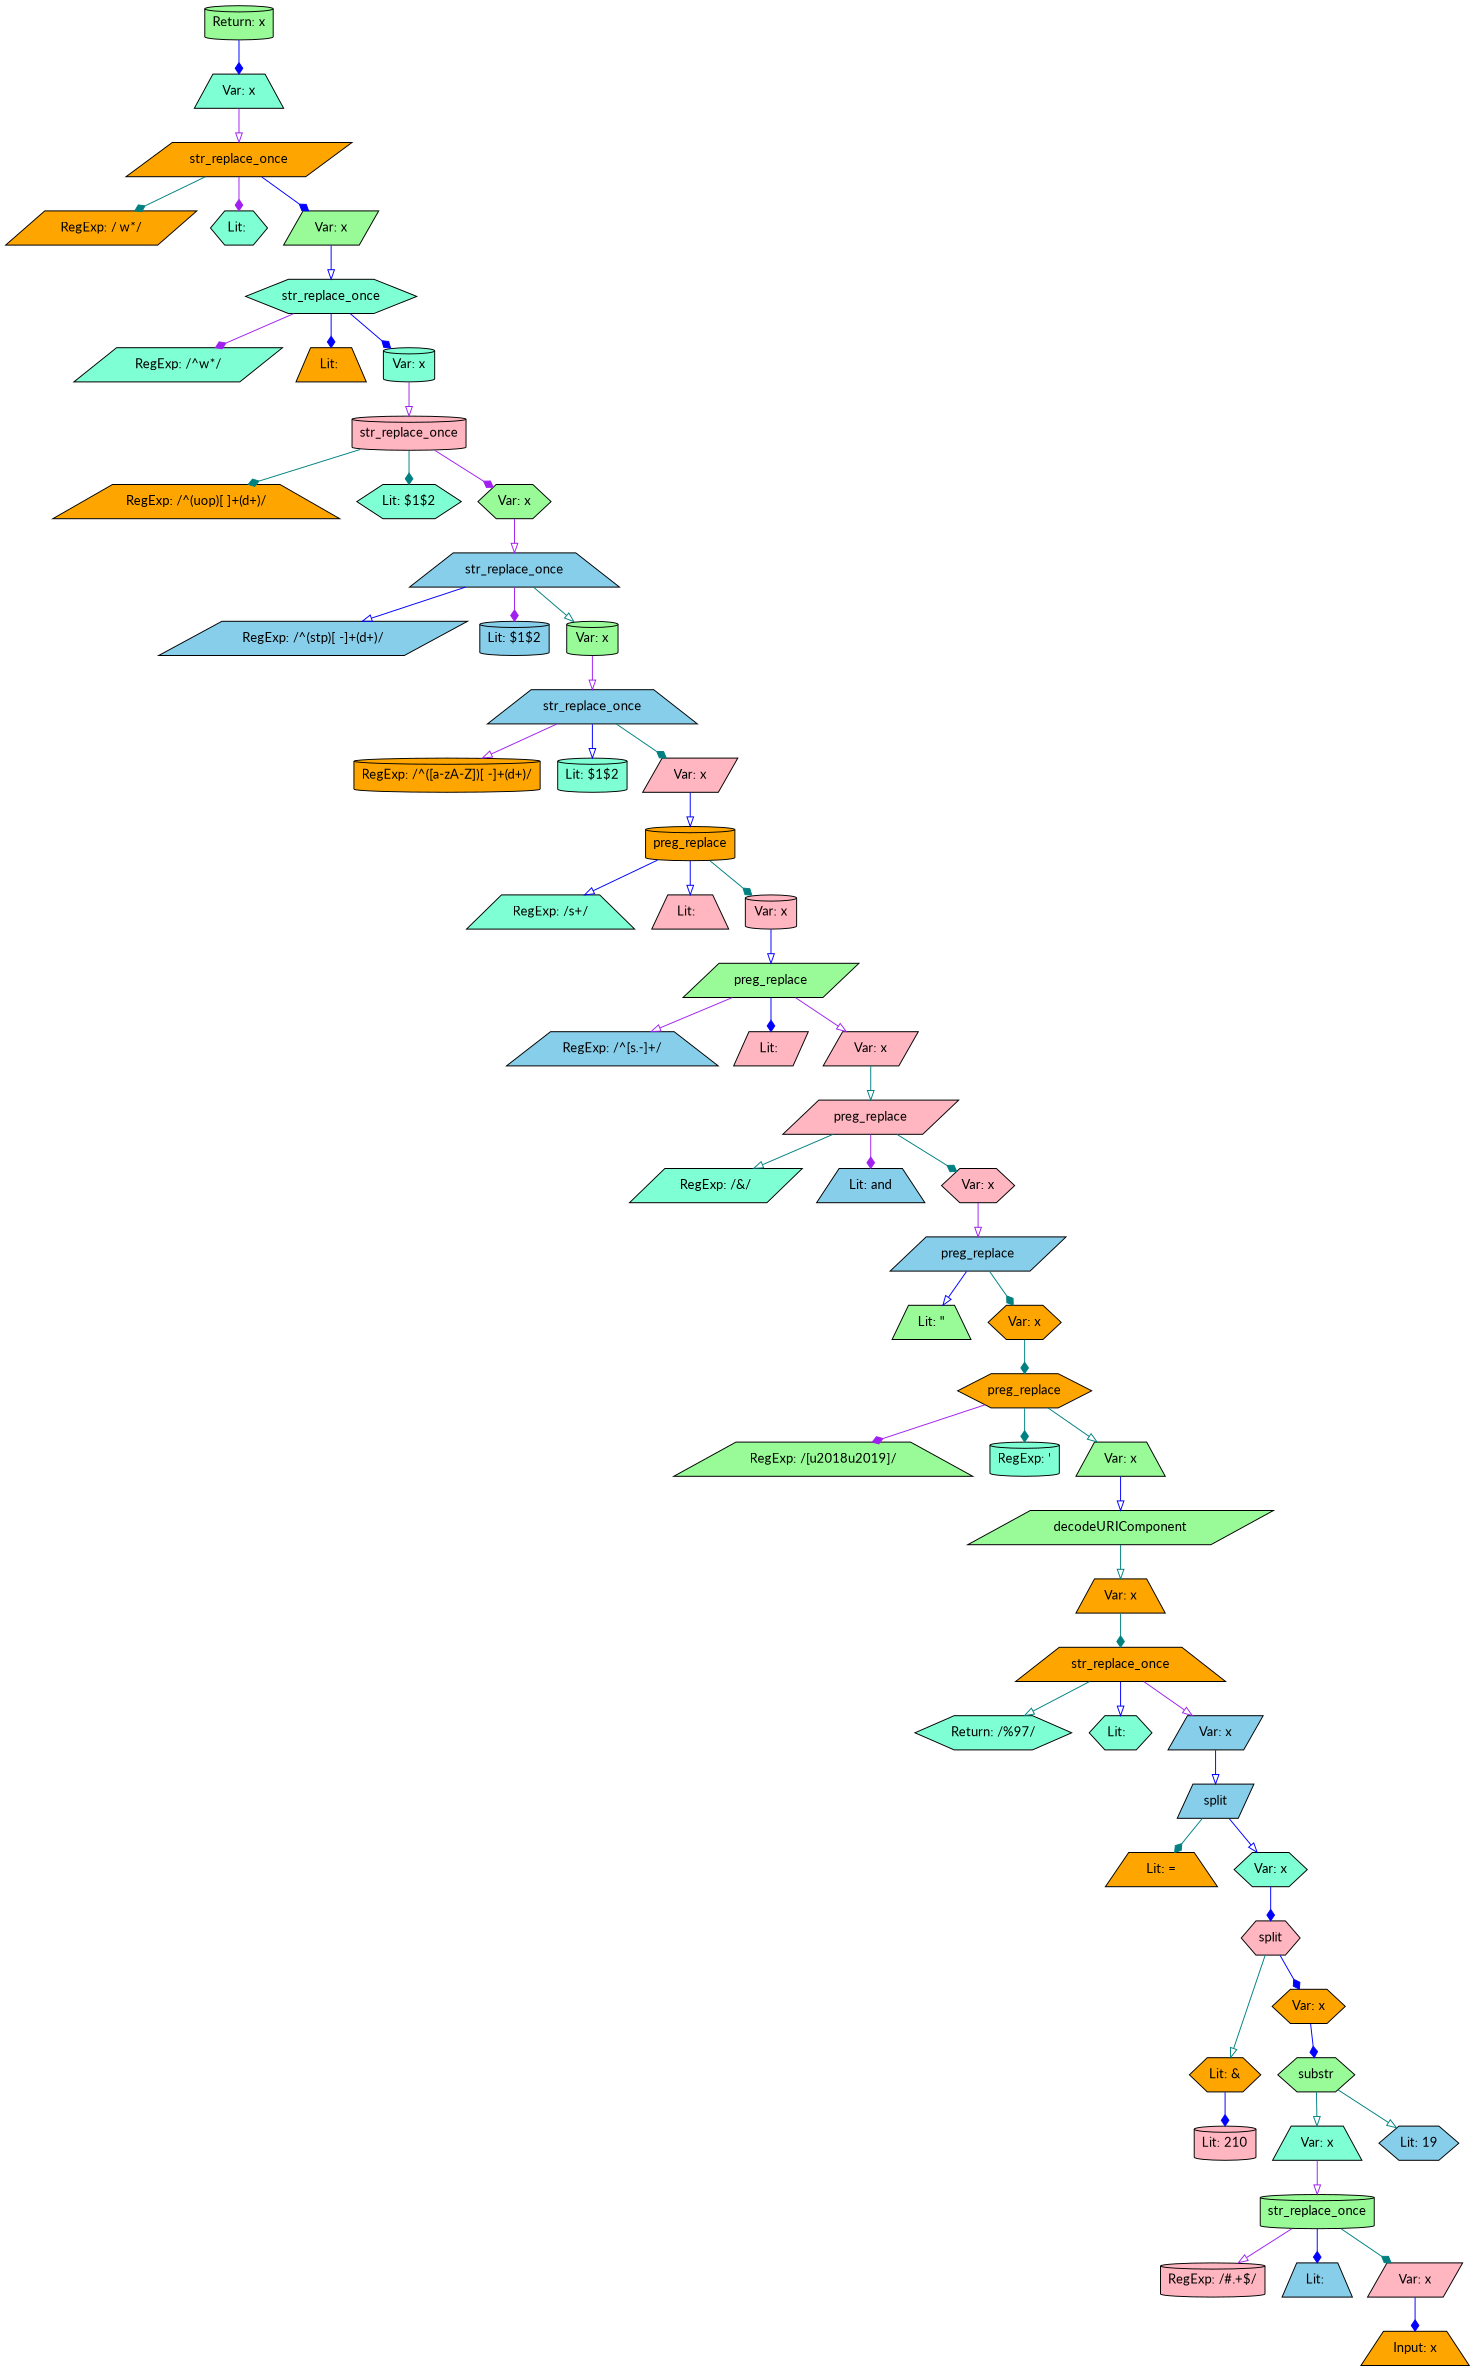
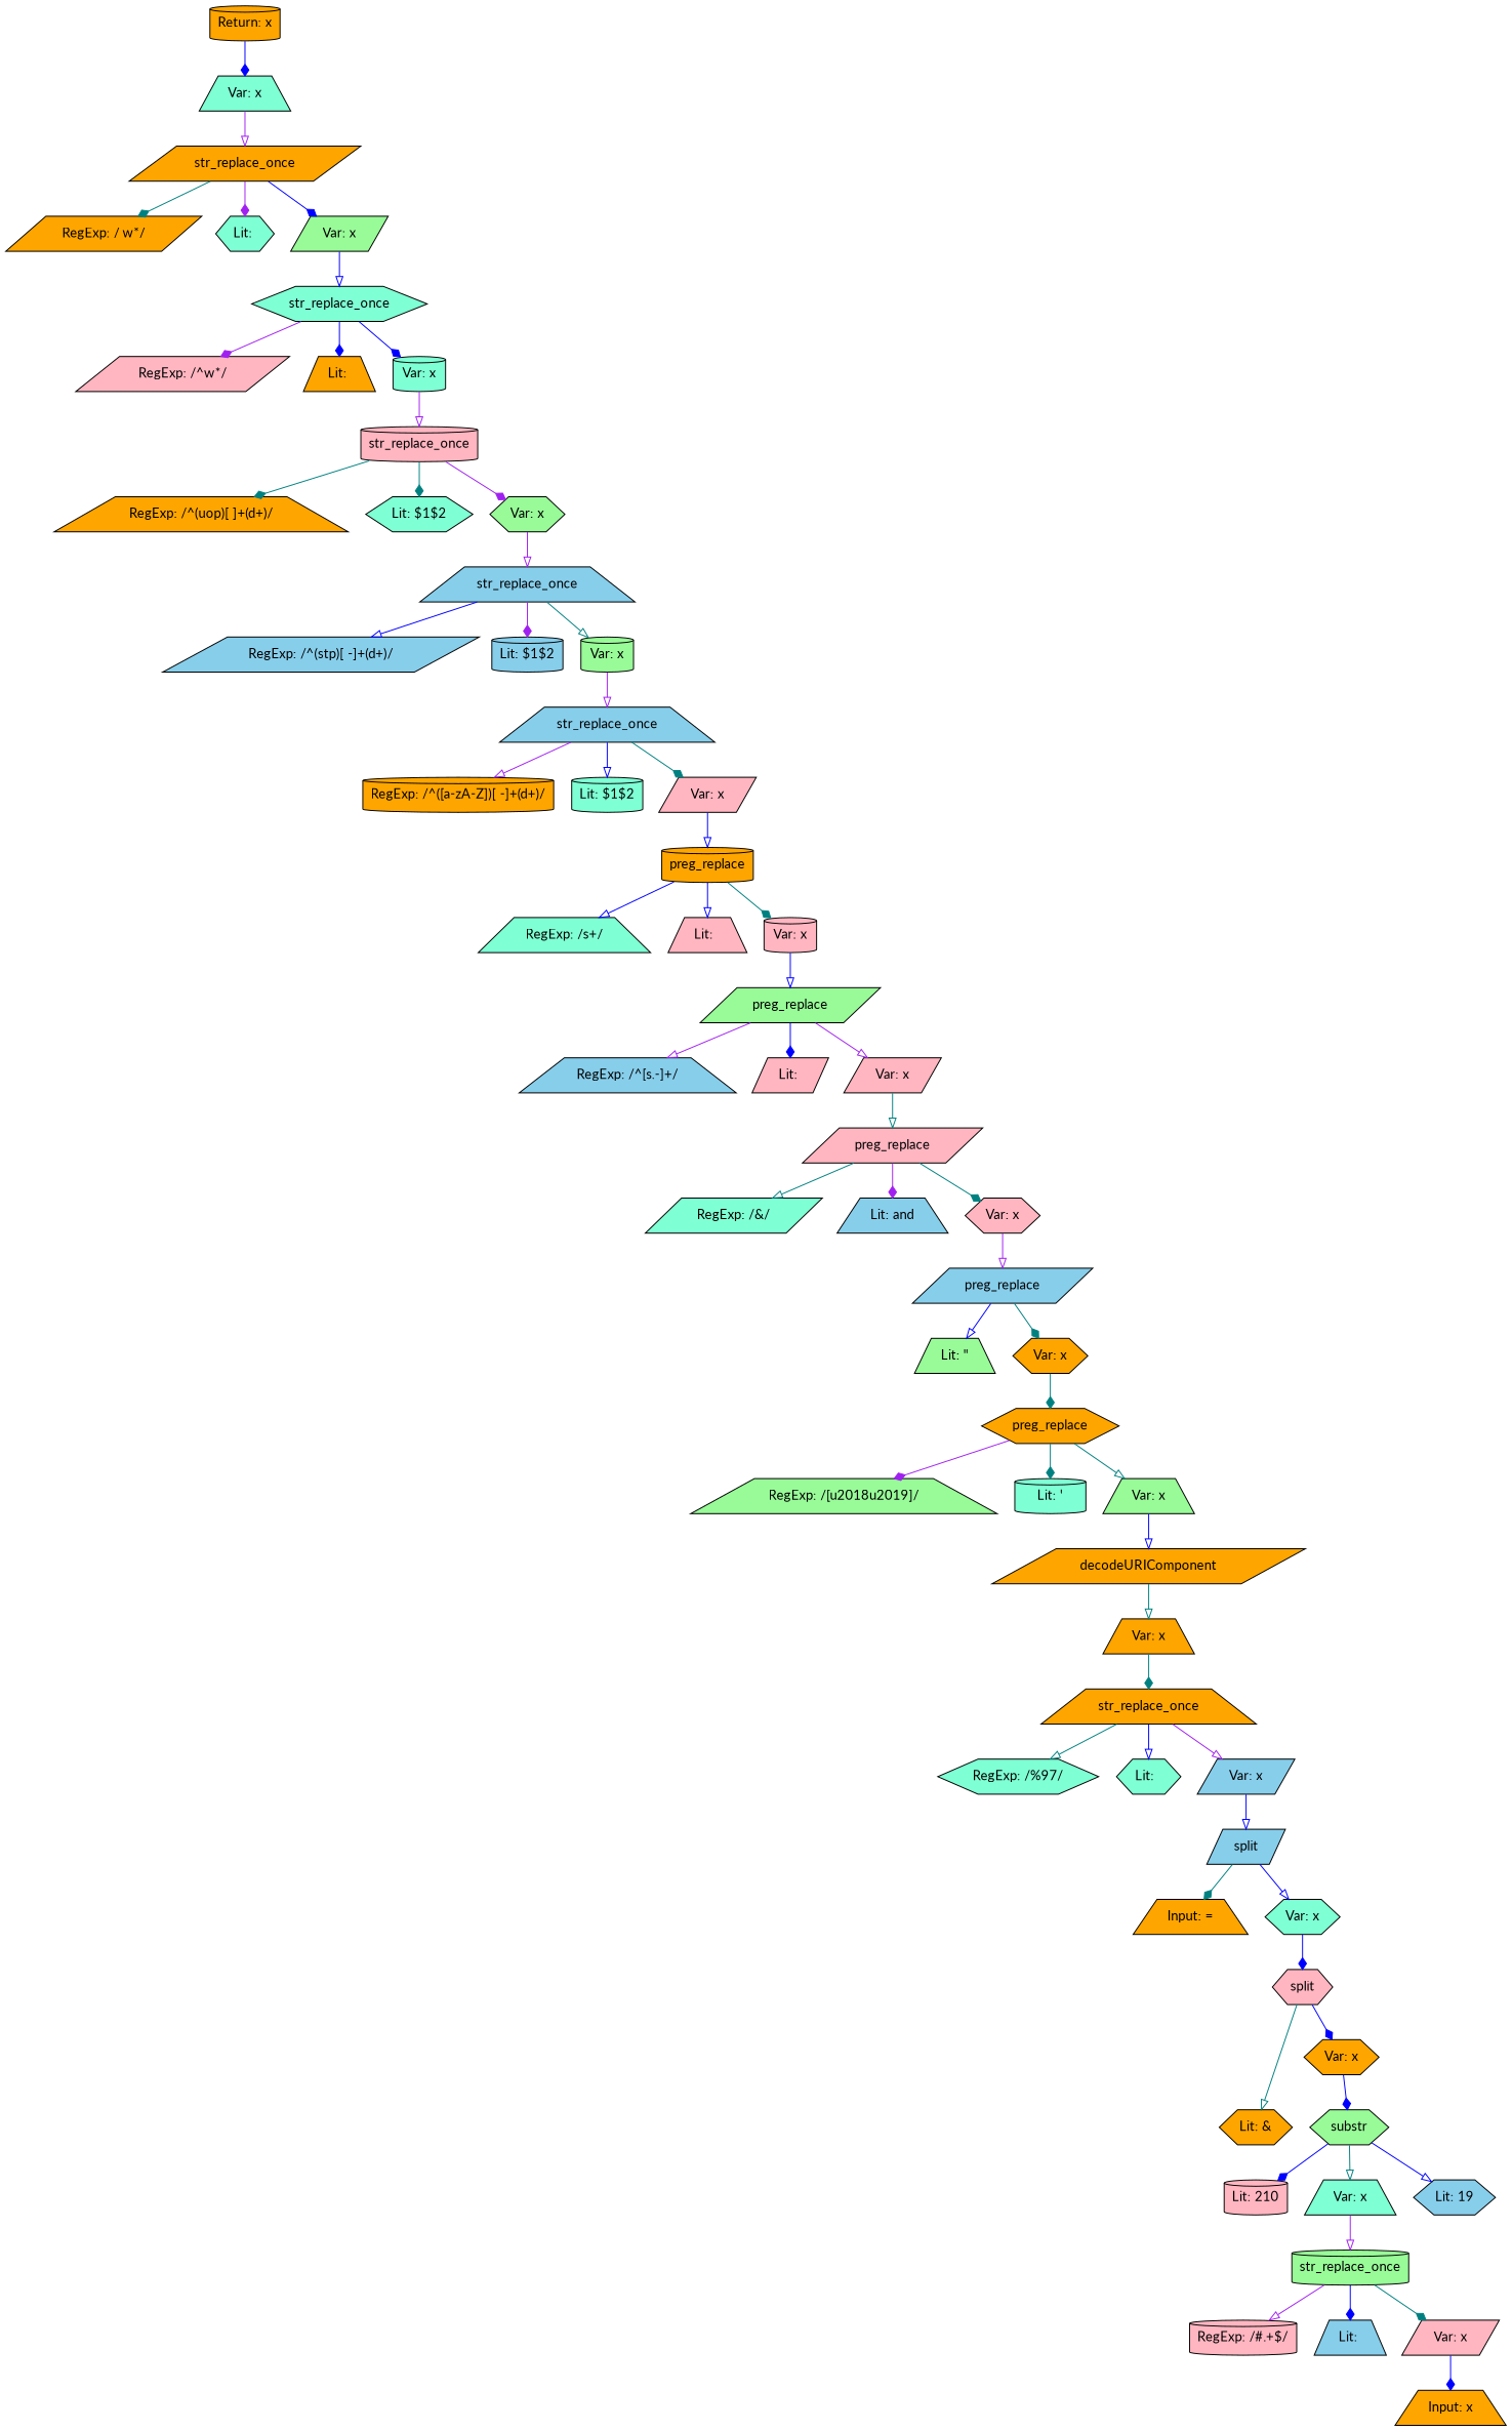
  digraph {
    fontname=Lato
    node [fillcolor=orange fontname=Lato shape=trapezium style=filled]
    edge [arrowhead=onormal color=blue fontname=Lato]
    n1 [label="Input: x"]
    n2 [fillcolor=palegreen label=str_replace_once shape=cylinder]
    n3 [fillcolor=lightpink label="RegExp: /\#.+$/" shape=cylinder]
    n4 [fillcolor=skyblue label="Lit: "]
    n5 [fillcolor=lightpink label="Var: x" shape=parallelogram]
    n6 [fillcolor=palegreen label=substr shape=hexagon]
    n7 [fillcolor=aquamarine label="Var: x"]
    n8 [fillcolor=skyblue label="Lit: 19" shape=hexagon]
    n9 [fillcolor=lightpink label="Lit: 210" shape=cylinder]
    n10 [fillcolor=lightpink label=split shape=hexagon]
    n11 [label="Lit: &" shape=hexagon]
    n12 [label="Var: x" shape=hexagon]
    n13 [fillcolor=skyblue label=split shape=parallelogram]
-   n14 [label="Lit: ="]
+   n14 [label="Input: ="]
    n15 [fillcolor=aquamarine label="Var: x" shape=hexagon]
    n16 [label=str_replace_once]
-   n17 [fillcolor=aquamarine label="Return: /%97/" shape=hexagon]
+   n17 [fillcolor=aquamarine label="RegExp: /%97/" shape=hexagon]
    n18 [fillcolor=aquamarine label="Lit:  " shape=hexagon]
    n19 [fillcolor=skyblue label="Var: x" shape=parallelogram]
-   n20 [fillcolor=palegreen label=decodeURIComponent shape=parallelogram]
+   n20 [label=decodeURIComponent shape=parallelogram]
    n21 [label="Var: x"]
    n22 [label=preg_replace shape=hexagon]
    n23 [fillcolor=palegreen label="RegExp: /[\u2018\u2019]/"]
-   n24 [fillcolor=aquamarine label="RegExp: '" shape=cylinder]
+   n24 [fillcolor=aquamarine label="Lit: '" shape=cylinder]
    n25 [fillcolor=palegreen label="Var: x"]
    n26 [fillcolor=skyblue label=preg_replace shape=parallelogram]
    n27 [fillcolor=palegreen label="Lit: \""]
    n28 [label="Var: x" shape=hexagon]
    n29 [fillcolor=lightpink label=preg_replace shape=parallelogram]
    n30 [fillcolor=aquamarine label="RegExp: /\&/" shape=parallelogram]
    n31 [fillcolor=skyblue label="Lit: and"]
    n32 [fillcolor=lightpink label="Var: x" shape=hexagon]
    n33 [fillcolor=palegreen label=preg_replace shape=parallelogram]
    n34 [fillcolor=skyblue label="RegExp: /^[\s\.\-]+/"]
    n35 [fillcolor=lightpink label="Lit: " shape=parallelogram]
    n36 [fillcolor=lightpink label="Var: x" shape=parallelogram]
    n37 [label=preg_replace shape=cylinder]
    n38 [fillcolor=aquamarine label="RegExp: /\s+/"]
    n39 [fillcolor=lightpink label="Lit:  "]
    n40 [fillcolor=lightpink label="Var: x" shape=cylinder]
    n41 [fillcolor=skyblue label=str_replace_once]
    n42 [label="RegExp: /^([a-zA-Z])[ \-]+(\d+)/" shape=cylinder]
    n43 [fillcolor=aquamarine label="Lit: $1$2" shape=cylinder]
    n44 [fillcolor=lightpink label="Var: x" shape=parallelogram]
    n45 [fillcolor=skyblue label=str_replace_once]
    n46 [fillcolor=skyblue label="RegExp: /^(stp)[ \-]+(\d+)/" shape=parallelogram]
    n47 [fillcolor=skyblue label="Lit: $1$2" shape=cylinder]
    n48 [fillcolor=palegreen label="Var: x" shape=cylinder]
    n49 [fillcolor=lightpink label=str_replace_once shape=cylinder]
    n50 [label="RegExp: /^(uop)[ ]+(\d+)/"]
    n51 [fillcolor=aquamarine label="Lit: $1$2" shape=hexagon]
    n52 [fillcolor=palegreen label="Var: x" shape=hexagon]
    n53 [fillcolor=aquamarine label=str_replace_once shape=hexagon]
-   n54 [fillcolor=aquamarine label="RegExp: /^\w\*/" shape=parallelogram]
+   n54 [fillcolor=lightpink label="RegExp: /^\w\*/" shape=parallelogram]
    n55 [label="Lit: "]
    n56 [fillcolor=aquamarine label="Var: x" shape=cylinder]
    n57 [label=str_replace_once shape=parallelogram]
    n58 [label="RegExp: / \w\*/" shape=parallelogram]
    n59 [fillcolor=aquamarine label="Lit: " shape=hexagon]
    n60 [fillcolor=palegreen label="Var: x" shape=parallelogram]
    n61 [fillcolor=aquamarine label="Var: x"]
-   n62 [fillcolor=palegreen label="Return: x" shape=cylinder]
+   n62 [label="Return: x" shape=cylinder]
    n2 -> n3 [color=purple]
    n2 -> n4 [arrowhead=diamond]
    n2 -> n5 [arrowhead=diamond color=teal]
    n5 -> n1 [arrowhead=diamond]
    n6 -> n7 [color=teal]
-   n6 -> n8 [color=teal]
-   n11 -> n9 [arrowhead=diamond]
+   n6 -> n8
+   n6 -> n9 [arrowhead=diamond]
    n7 -> n2 [color=purple]
    n10 -> n11 [color=teal]
    n10 -> n12 [arrowhead=diamond]
    n12 -> n6 [arrowhead=diamond]
    n13 -> n14 [arrowhead=diamond color=teal]
    n13 -> n15
    n15 -> n10 [arrowhead=diamond]
    n16 -> n17 [color=teal]
    n16 -> n18
    n16 -> n19 [color=purple]
    n19 -> n13
    n20 -> n21 [color=teal]
    n21 -> n16 [arrowhead=diamond color=teal]
    n22 -> n23 [arrowhead=diamond color=purple]
    n22 -> n24 [arrowhead=diamond color=teal]
    n22 -> n25 [color=teal]
    n25 -> n20
    n26 -> n27
    n26 -> n28 [arrowhead=diamond color=teal]
    n28 -> n22 [arrowhead=diamond color=teal]
    n29 -> n30 [color=teal]
    n29 -> n31 [arrowhead=diamond color=purple]
    n29 -> n32 [arrowhead=diamond color=teal]
    n32 -> n26 [color=purple]
    n33 -> n34 [color=purple]
    n33 -> n35 [arrowhead=diamond]
    n33 -> n36 [color=purple]
    n36 -> n29 [color=teal]
    n37 -> n38
    n37 -> n39
    n37 -> n40 [arrowhead=diamond color=teal]
    n40 -> n33
    n41 -> n42 [color=purple]
    n41 -> n43
    n41 -> n44 [arrowhead=diamond color=teal]
    n44 -> n37
    n45 -> n46
    n45 -> n47 [arrowhead=diamond color=purple]
    n45 -> n48 [color=teal]
    n48 -> n41 [color=purple]
    n49 -> n50 [arrowhead=diamond color=teal]
    n49 -> n51 [arrowhead=diamond color=teal]
    n49 -> n52 [arrowhead=diamond color=purple]
    n52 -> n45 [color=purple]
    n53 -> n54 [arrowhead=diamond color=purple]
    n53 -> n55 [arrowhead=diamond]
    n53 -> n56 [arrowhead=diamond]
    n56 -> n49 [color=purple]
    n57 -> n58 [arrowhead=diamond color=teal]
    n57 -> n59 [arrowhead=diamond color=purple]
    n57 -> n60 [arrowhead=diamond]
    n60 -> n53
    n61 -> n57 [color=purple]
    n62 -> n61 [arrowhead=diamond]
  }
